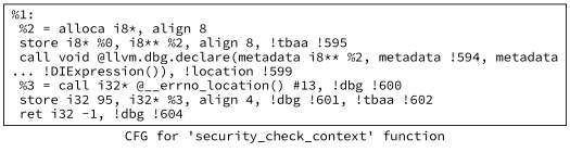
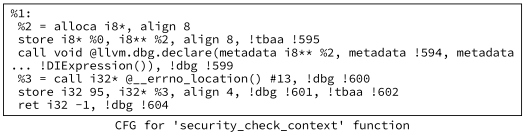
  digraph {
    label="CFG for 'security_check_context' function"
    fontname="Source Code Pro"
-   n1 [label="{%1:\l  %2 = alloca i8*, align 8\l  store i8* %0, i8** %2, align 8, !tbaa !595\l  call void @llvm.dbg.declare(metadata i8** %2, metadata !594, metadata\l... !DIExpression()), !location !599\l  %3 = call i32* @__errno_location() #13, !dbg !600\l  store i32 95, i32* %3, align 4, !dbg !601, !tbaa !602\l  ret i32 -1, !dbg !604\l}" shape=record fontname="Source Code Pro"]
+   n1 [label="{%1:\l  %2 = alloca i8*, align 8\l  store i8* %0, i8** %2, align 8, !tbaa !595\l  call void @llvm.dbg.declare(metadata i8** %2, metadata !594, metadata\l... !DIExpression()), !dbg !599\l  %3 = call i32* @__errno_location() #13, !dbg !600\l  store i32 95, i32* %3, align 4, !dbg !601, !tbaa !602\l  ret i32 -1, !dbg !604\l}" shape=record fontname="Source Code Pro"]
  }
